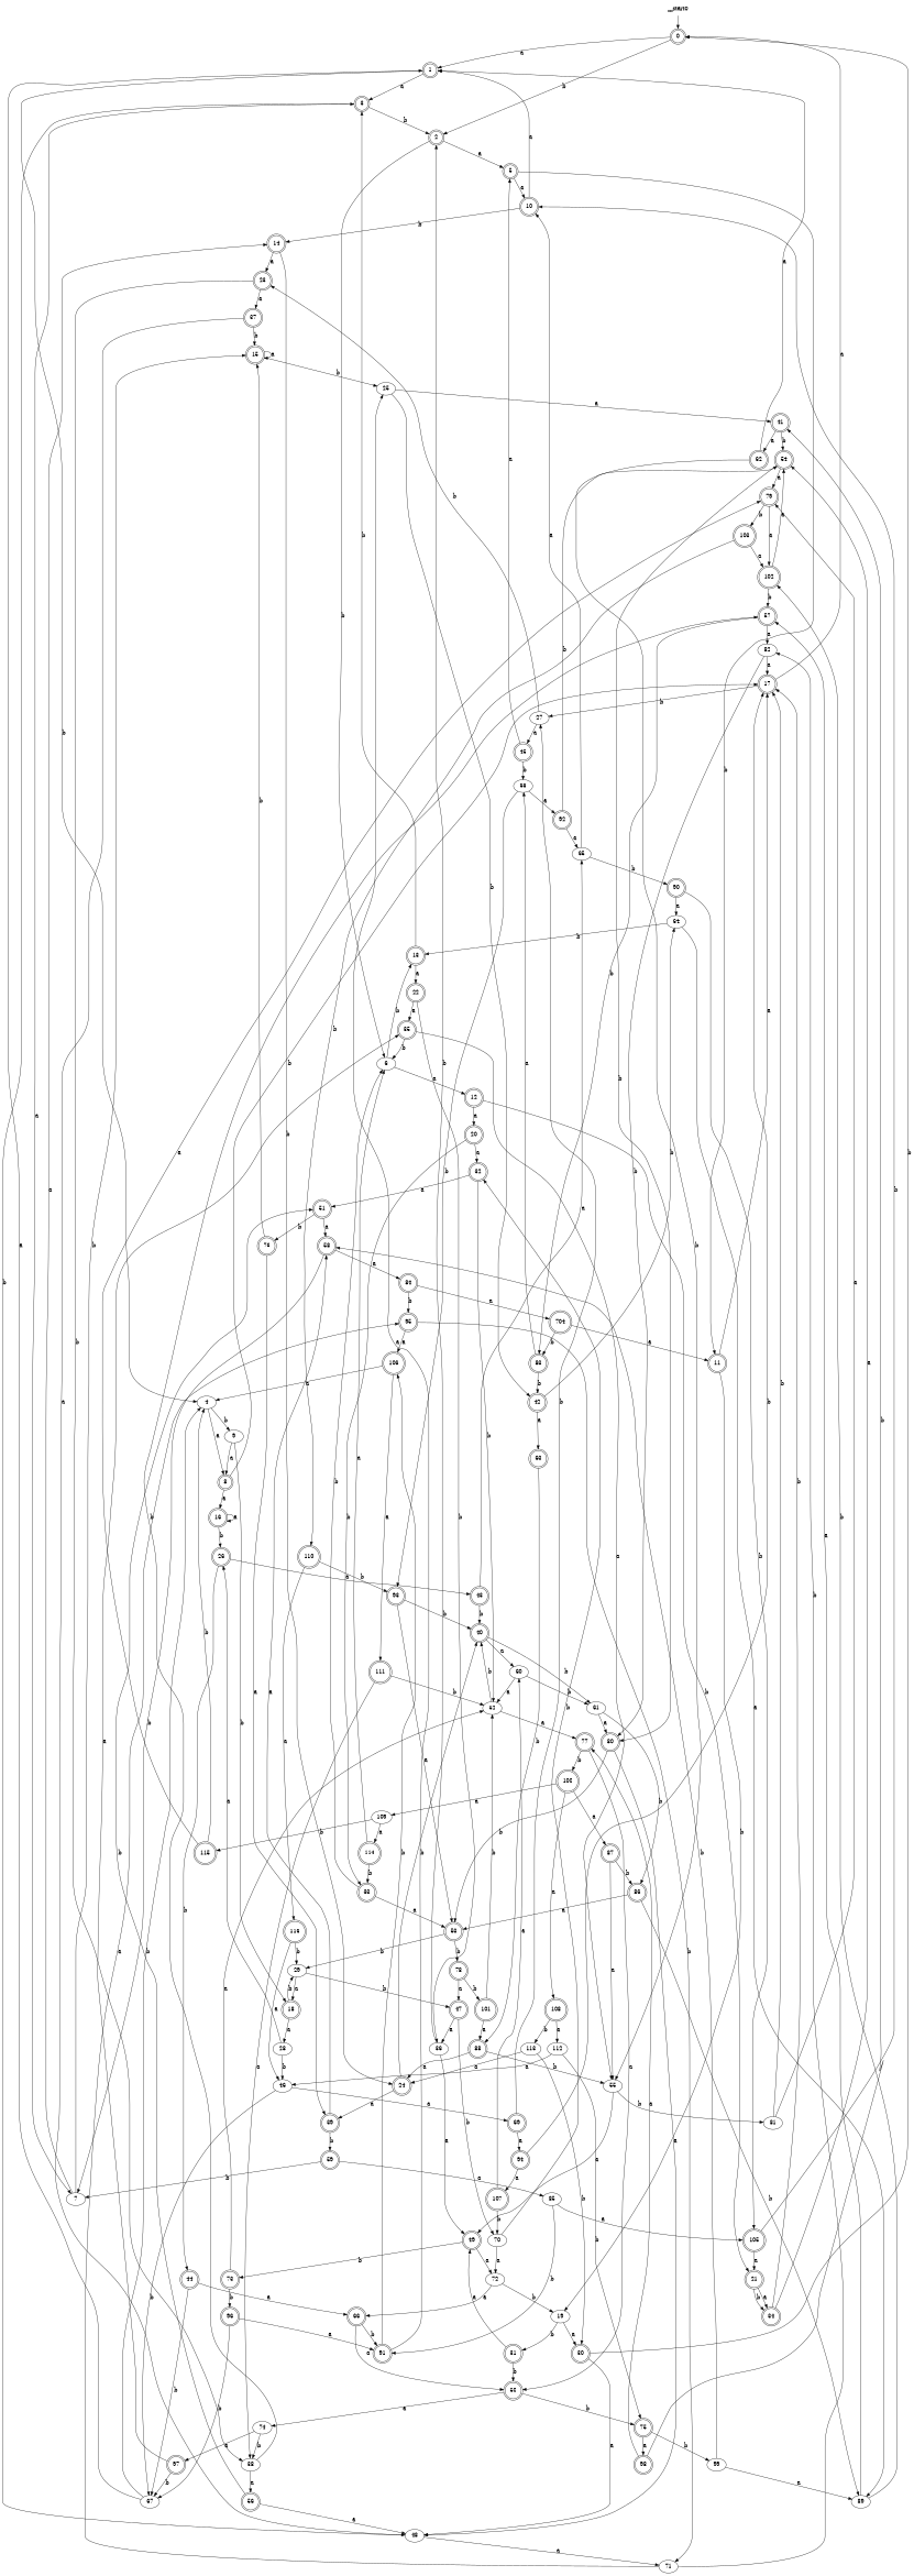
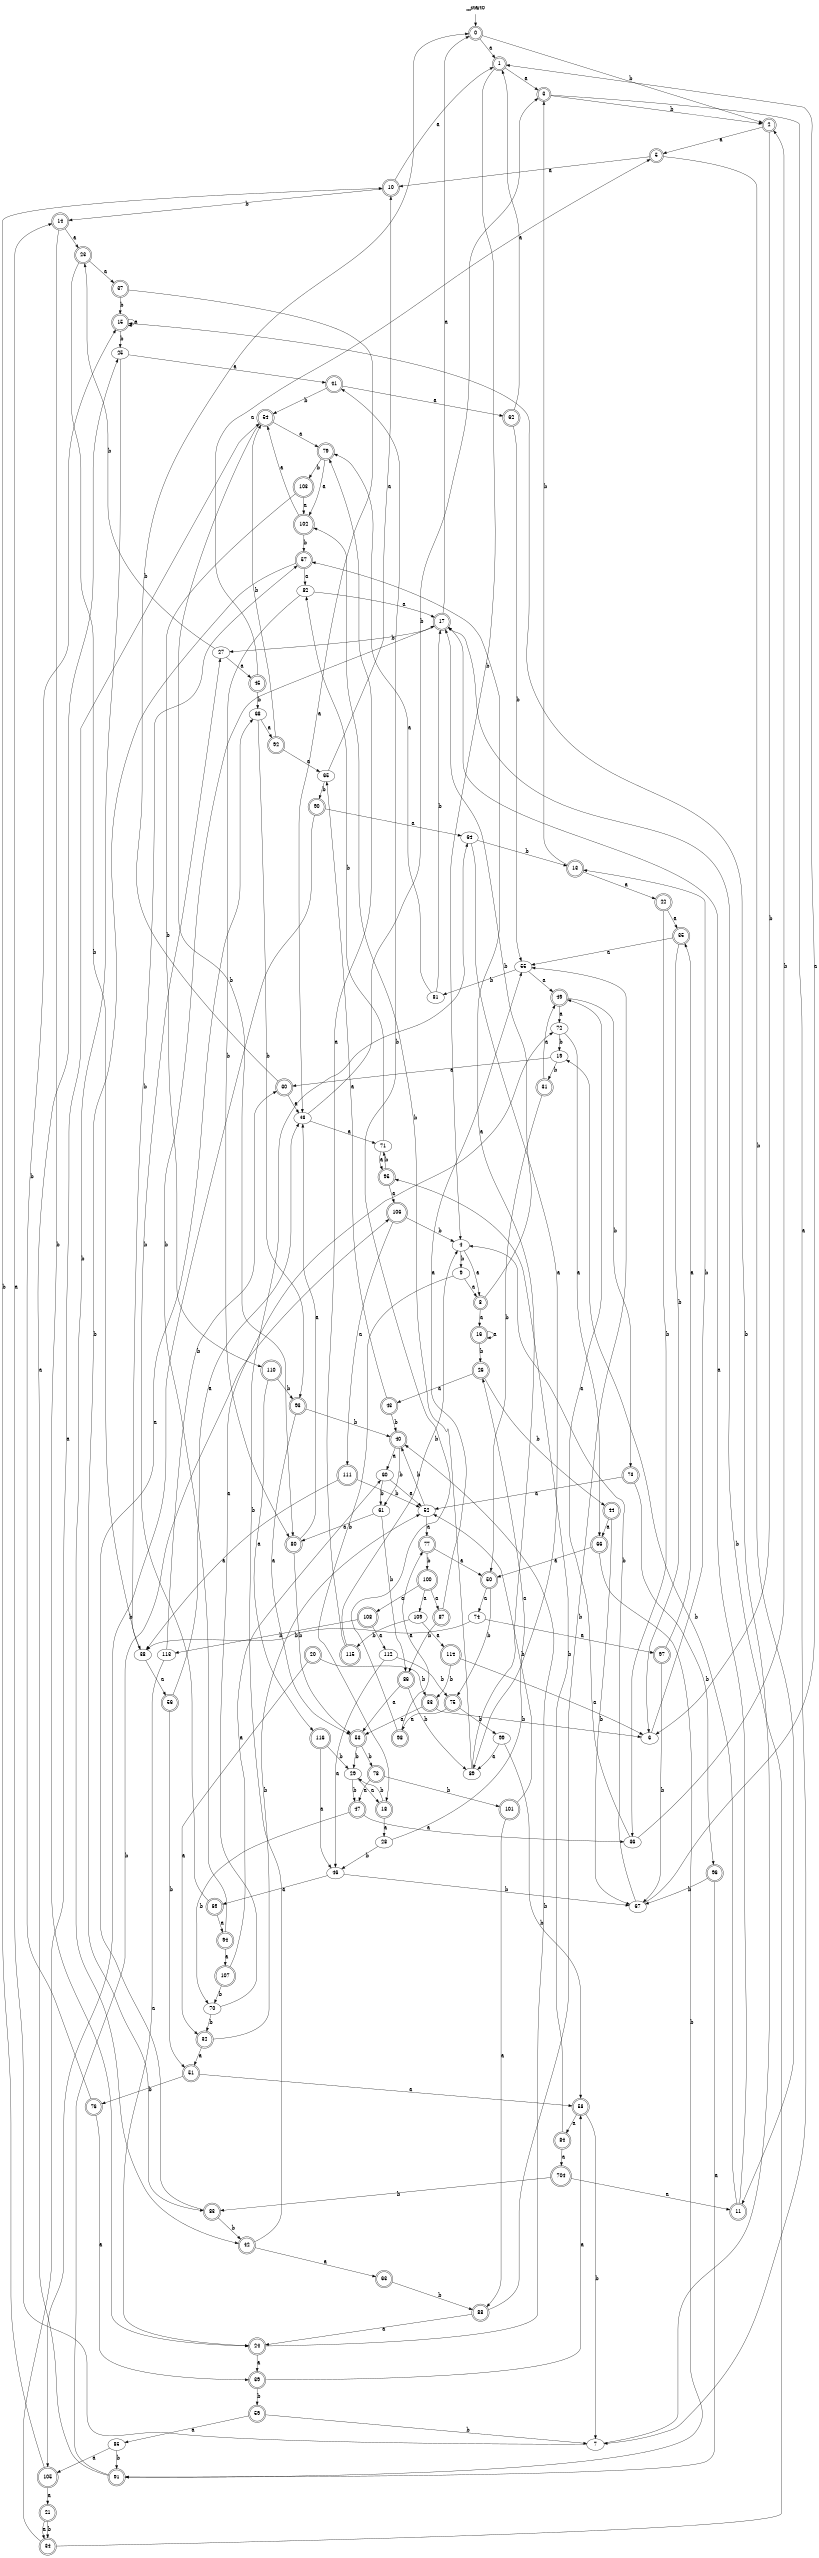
  digraph {
    node [shape=doublecircle]
    __start0 [shape=none]
    0
    1
    2
    3
    4 [shape=""]
    5
    6 [shape=""]
    7 [shape=""]
    8
    9 [shape=""]
    10
    11
-   12
    13
    14
    15
    16
    17
    18
    19 [shape=""]
    20
    21
    22
    23
    24
    25 [shape=""]
    26
    27 [shape=""]
    28 [shape=""]
    29 [shape=""]
    30
    31
    32
    33
    34
    35
    36 [shape=""]
    37
    38 [shape=""]
    39
    40
    41
    42
    43
    44
    45
    46 [shape=ellipse]
    47
    48 [shape=""]
    49
    50
    51
    52 [shape=""]
    53
    54
    55 [shape=""]
    56
    57
    58
    59
    60 [shape=""]
    61 [shape=""]
    62
    63
    64 [shape=""]
    65 [shape=""]
    66
    67 [shape=""]
    68 [shape=""]
    69
    70 [shape=""]
    71 [shape=""]
    72 [shape=""]
    73
    74 [shape=""]
    75
    76
    77
    78
    79
    80
    81 [shape=""]
    82 [shape=""]
    83
    84
    85 [shape=""]
    86
    88
    89 [shape=""]
    90
    91
    92
    93
    94
    95
    96
    97
    98
    99 [shape=""]
    100
    101
    102
    103
    n105 [label=704]
    105
    87
    106
    107
    108
    109 [shape=""]
    110
    111
    112 [shape=""]
    113 [shape=""]
    114
    115
    116
    __start0 -> 0
    0 -> 1 [label=a]
    0 -> 2 [label=b]
    1 -> 3 [label=a]
    1 -> 4 [label=b]
    2 -> 5 [label=a]
    2 -> 6 [label=b]
    3 -> 2 [label=b]
    3 -> 7 [label=a]
    4 -> 8 [label=a]
    4 -> 9 [label=b]
    5 -> 10 [label=a]
    5 -> 11 [label=b]
-   6 -> 12 [label=a]
    6 -> 13 [label=b]
    7 -> 14 [label=a]
    7 -> 15 [label=b]
    8 -> 16 [label=a]
    8 -> 17 [label=b]
    9 -> 8 [label=a]
    9 -> 18 [label=b]
    10 -> 1 [label=a]
    10 -> 14 [label=b]
    11 -> 17 [label=a]
    11 -> 19 [label=b]
-   12 -> 20 [label=a]
-   12 -> 21 [label=b]
    13 -> 3 [label=b]
    13 -> 22 [label=a]
    14 -> 23 [label=a]
    14 -> 24 [label=b]
    15 -> 15 [label=a]
    15 -> 25 [label=b]
    16 -> 16 [label=a]
    16 -> 26 [label=b]
    17 -> 0 [label=a]
    17 -> 27 [label=b]
    18 -> 28 [label=a]
    18 -> 29 [label=b]
    19 -> 30 [label=a]
    19 -> 31 [label=b]
    20 -> 32 [label=a]
    20 -> 33 [label=b]
    21 -> 34 [label=a]
    21 -> 34 [label=b]
    22 -> 35 [label=a]
    22 -> 36 [label=b]
    23 -> 37 [label=a]
    23 -> 38 [label=b]
    24 -> 39 [label=a]
    24 -> 40 [label=b]
    25 -> 41 [label=a]
    25 -> 42 [label=b]
    26 -> 43 [label=a]
    26 -> 44 [label=b]
    27 -> 23 [label=b]
    27 -> 45 [label=a]
    28 -> 26 [label=a]
    28 -> 46 [label=b]
    29 -> 18 [label=a]
    29 -> 47 [label=b]
    30 -> 0 [label=b]
    30 -> 48 [label=a]
    31 -> 49 [label=a]
    31 -> 50 [label=b]
    32 -> 51 [label=a]
    32 -> 52 [label=b]
    33 -> 6 [label=b]
    33 -> 53 [label=a]
    34 -> 17 [label=b]
    34 -> 54 [label=a]
    35 -> 6 [label=b]
    35 -> 55 [label=a]
    36 -> 2 [label=b]
    36 -> 49 [label=a]
    37 -> 15 [label=b]
    37 -> 48 [label=a]
    38 -> 56 [label=a]
    38 -> 57 [label=b]
    39 -> 58 [label=a]
    39 -> 59 [label=b]
    40 -> 60 [label=a]
    40 -> 61 [label=b]
    41 -> 54 [label=b]
    41 -> 62 [label=a]
    42 -> 63 [label=a]
    42 -> 64 [label=b]
    43 -> 40 [label=b]
    43 -> 65 [label=a]
    44 -> 66 [label=a]
    44 -> 67 [label=b]
    45 -> 5 [label=a]
    45 -> 68 [label=b]
    46 -> 67 [label=b]
    46 -> 69 [label=a]
    47 -> 36 [label=a]
    47 -> 70 [label=b]
    48 -> 3 [label=b]
    48 -> 71 [label=a]
    49 -> 72 [label=a]
    49 -> 73 [label=b]
    50 -> 74 [label=a]
    50 -> 75 [label=b]
    51 -> 58 [label=a]
    51 -> 76 [label=b]
    52 -> 40 [label=b]
    52 -> 77 [label=a]
    53 -> 29 [label=b]
    53 -> 78 [label=b]
    54 -> 79 [label=a]
    54 -> 80 [label=b]
    55 -> 49 [label=a]
    55 -> 81 [label=b]
    56 -> 48 [label=a]
    56 -> 51 [label=b]
    57 -> 82 [label=a]
    57 -> 83 [label=b]
    58 -> 7 [label=b]
    58 -> 84 [label=a]
    59 -> 7 [label=b]
    59 -> 85 [label=a]
    60 -> 52 [label=a]
    60 -> 61 [label=b]
    61 -> 80 [label=a]
    61 -> 86 [label=b]
    62 -> 1 [label=a]
    62 -> 55 [label=b]
    63 -> 88 [label=b]
    64 -> 13 [label=b]
    64 -> 89 [label=a]
    65 -> 10 [label=a]
    65 -> 90 [label=b]
    66 -> 50 [label=a]
    66 -> 91 [label=b]
    67 -> 1 [label=a]
    67 -> 4 [label=b]
    68 -> 92 [label=a]
    68 -> 93 [label=b]
    69 -> 27 [label=b]
    69 -> 94 [label=a]
    70 -> 32 [label=b]
    70 -> 72 [label=a]
    71 -> 82 [label=b]
    71 -> 95 [label=a]
    72 -> 19 [label=b]
    72 -> 66 [label=a]
    73 -> 52 [label=a]
    73 -> 96 [label=b]
    74 -> 38 [label=b]
    74 -> 97 [label=a]
    75 -> 98 [label=a]
    75 -> 99 [label=b]
    76 -> 15 [label=b]
    76 -> 39 [label=a]
    77 -> 50 [label=a]
    77 -> 100 [label=b]
    78 -> 47 [label=a]
    78 -> 101 [label=b]
    79 -> 102 [label=a]
    79 -> 103 [label=b]
    80 -> 48 [label=a]
    80 -> 53 [label=b]
    81 -> 17 [label=b]
    81 -> 79 [label=a]
    82 -> 17 [label=a]
    82 -> 80 [label=b]
    83 -> 42 [label=b]
    83 -> 68 [label=a]
    84 -> 95 [label=b]
    84 -> n105 [label=a]
    85 -> 91 [label=b]
    85 -> 105 [label=a]
    86 -> 53 [label=a]
    86 -> 89 [label=b]
    88 -> 24 [label=a]
    88 -> 55 [label=b]
    89 -> 57 [label=a]
    89 -> 102 [label=b]
    90 -> 64 [label=a]
    90 -> 105 [label=b]
    91 -> 25 [label=a]
    91 -> 106 [label=b]
    92 -> 54 [label=b]
    92 -> 65 [label=a]
    93 -> 40 [label=b]
    93 -> 53 [label=a]
    94 -> 17 [label=b]
    94 -> 107 [label=a]
    95 -> 71 [label=b]
    95 -> 106 [label=a]
    96 -> 67 [label=b]
    96 -> 91 [label=a]
    97 -> 35 [label=a]
    97 -> 67 [label=b]
    98 -> 41 [label=b]
    98 -> 77 [label=a]
    99 -> 58 [label=b]
    99 -> 89 [label=a]
    100 -> 87 [label=a]
    100 -> 108 [label=a]
    100 -> 109 [label=a]
    101 -> 52 [label=b]
    101 -> 88 [label=a]
    102 -> 54 [label=a]
    102 -> 57 [label=b]
    103 -> 102 [label=a]
    103 -> 110 [label=b]
    n105 -> 11 [label=a]
    n105 -> 83 [label=b]
    105 -> 10 [label=b]
    105 -> 21 [label=a]
    87 -> 55 [label=a]
    87 -> 86 [label=b]
-   106 -> 4 [label=a]
+   106 -> 4 [label=b]
    106 -> 111 [label=a]
    107 -> 60 [label=a]
    107 -> 70 [label=b]
    108 -> 112 [label=a]
    108 -> 113 [label=b]
    109 -> 114 [label=a]
    109 -> 115 [label=b]
    110 -> 93 [label=b]
    110 -> 116 [label=a]
    111 -> 38 [label=a]
    111 -> 52 [label=b]
    112 -> 46 [label=a]
    112 -> 75 [label=b]
    113 -> 24 [label=a]
    113 -> 30 [label=b]
    114 -> 6 [label=a]
    114 -> 33 [label=b]
    115 -> 4 [label=b]
    115 -> 79 [label=a]
    116 -> 29 [label=b]
    116 -> 46 [label=a]
  }
